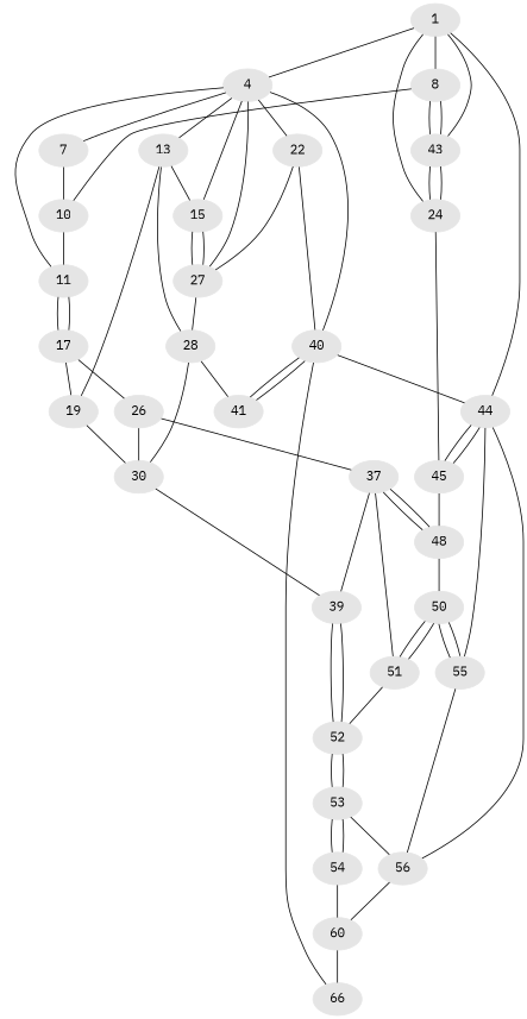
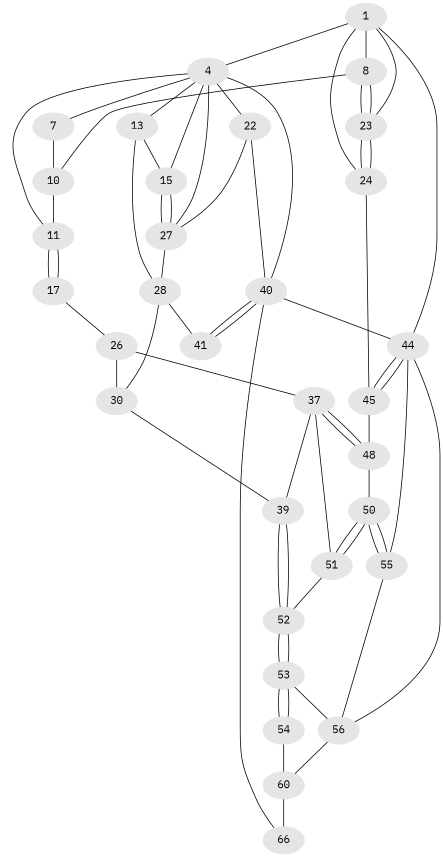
  graph {
    fontname="IBM Plex Mono"
    node [color=gray90 fontname="IBM Plex Mono" style=filled]
    edge [fontname="IBM Plex Mono"]
    1 [super="+2"]
    4 [super="+5"]
    8 [super="+9"]
-   23 [label=43]
+   23
    24 [super="+36+25"]
    44 [super="+57"]
    7
    11
    13 [super="+14"]
    15
    22 [super="+35"]
    27 [super="+29"]
    40 [super="+67"]
    10
    45 [super="+46"]
    55
    56 [super="+59"]
    17 [super="+18"]
-   19 [super="+20"]
    28 [super="+32"]
    41
    66
    26 [super="+33"]
    30 [super="+31+34"]
    37 [super="+38"]
    39
    48 [super="+49"]
    51
    52
    50
    53
    60 [super="+61+64"]
    54
    1 -- 4
    1 -- 8
    1 -- 23
    1 -- 24
    1 -- 44
    4 -- 7
    4 -- 11
    4 -- 13
    4 -- 15
    4 -- 22 [weight=2]
    4 -- 27
    4 -- 40
    8 -- 23
    8 -- 23
    8 -- 10
    23 -- 24
    23 -- 24
    24 -- 45 [weight=2]
    44 -- 45
    44 -- 45
    44 -- 55
    44 -- 56
    7 -- 10
    11 -- 17
    11 -- 17
    13 -- 15
-   13 -- 19
    13 -- 28
    15 -- 27
    15 -- 27
    22 -- 27
    22 -- 40
    27 -- 28
    40 -- 44 [weight=2]
    40 -- 41
    40 -- 41
    40 -- 66
    10 -- 11
    45 -- 48 [weight=2]
    55 -- 56
    56 -- 60 [weight=2]
-   17 -- 19
    17 -- 26
-   19 -- 30 [weight=2]
    28 -- 41
    28 -- 30
    26 -- 30
    26 -- 37
    30 -- 39
    37 -- 39
    37 -- 48
    37 -- 48
    37 -- 51
    39 -- 52
    39 -- 52
    48 -- 50
    51 -- 52
    52 -- 53
    52 -- 53
    50 -- 55
    50 -- 55
    50 -- 51
    50 -- 51
    53 -- 56
    53 -- 54
    53 -- 54
    60 -- 66 [weight=2]
    54 -- 60
  }
